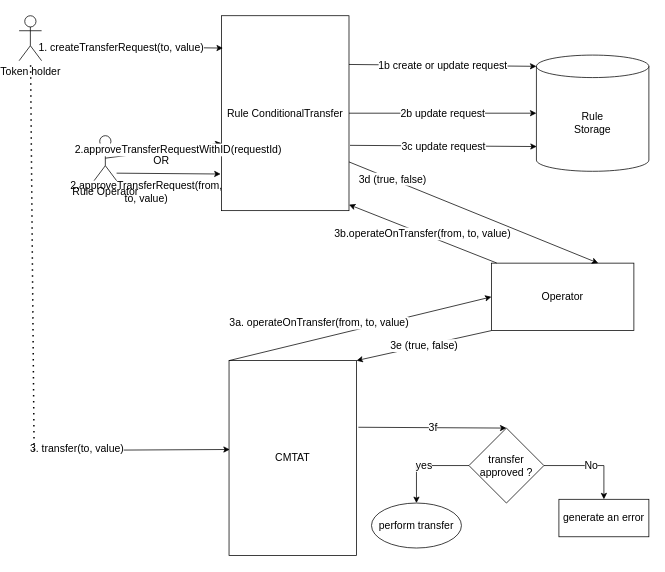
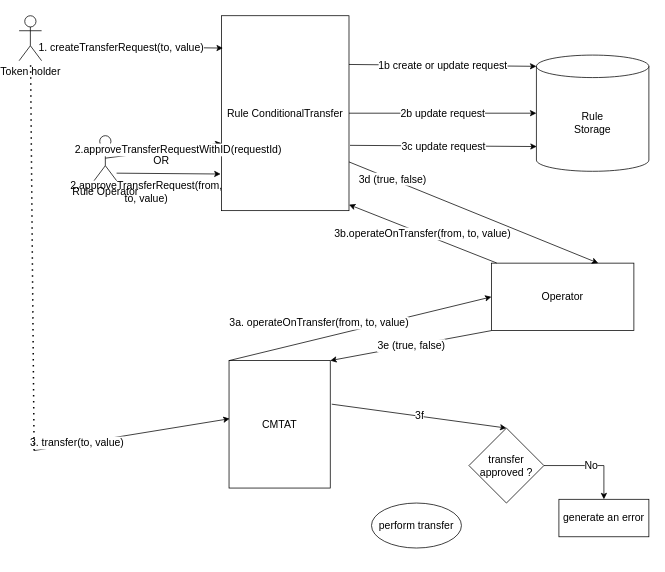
  <mxCell id="0" />
  <mxCell id="1" parent="0" />
  <mxCell id="2" value="Token holder" style="shape=umlActor;verticalLabelPosition=bottom;verticalAlign=top;html=1;outlineConnect=0;fontSize=14;" parent="1" vertex="1"><mxGeometry x="20" y="20" width="30" height="60" as="geometry" /></mxCell>
  <mxCell id="3" value="Rule ConditionalTransfer" style="rounded=0;whiteSpace=wrap;html=1;fontSize=14;" parent="1" vertex="1"><mxGeometry x="290" y="20" width="170" height="260" as="geometry" /></mxCell>
  <mxCell id="4" value="tr" style="endArrow=classic;html=1;rounded=0;entryX=0.011;entryY=0.166;entryDx=0;entryDy=0;entryPerimeter=0;fontSize=14;" parent="1" target="3" edge="1"><mxGeometry width="50" height="50" relative="1" as="geometry"><mxPoint x="50" y="60" as="sourcePoint" /><mxPoint x="290" y="70" as="targetPoint" /></mxGeometry></mxCell>
  <mxCell id="5" value="1. createTransferRequest(to, value)" style="edgeLabel;html=1;align=center;verticalAlign=middle;resizable=0;points=[];fontSize=14;" parent="4" vertex="1" connectable="0"><mxGeometry x="-0.125" y="-1" relative="1" as="geometry"><mxPoint as="offset" /></mxGeometry></mxCell>
  <mxCell id="6" value="Rule&lt;br style=&quot;font-size: 14px;&quot;&gt;Storage" style="shape=cylinder3;whiteSpace=wrap;html=1;boundedLbl=1;backgroundOutline=1;size=15;fontSize=14;" parent="1" vertex="1"><mxGeometry x="710" y="72.5" width="150" height="155" as="geometry" /></mxCell>
  <mxCell id="7" value="1b create or update request" style="endArrow=classic;html=1;rounded=0;entryX=0;entryY=0;entryDx=0;entryDy=15;entryPerimeter=0;exitX=1;exitY=0.25;exitDx=0;exitDy=0;fontSize=14;" parent="1" source="3" target="6" edge="1"><mxGeometry width="50" height="50" relative="1" as="geometry"><mxPoint x="630" y="210" as="sourcePoint" /><mxPoint x="680" y="160" as="targetPoint" /></mxGeometry></mxCell>
  <mxCell id="8" value="Rule Operator" style="shape=umlActor;verticalLabelPosition=bottom;verticalAlign=top;html=1;outlineConnect=0;fontSize=14;" parent="1" vertex="1"><mxGeometry x="120" y="180" width="30" height="60" as="geometry" /></mxCell>
  <mxCell id="9" value="" style="endArrow=classic;html=1;rounded=0;exitX=0.5;exitY=0.5;exitDx=0;exitDy=0;exitPerimeter=0;fontSize=14;" parent="1" source="8" edge="1"><mxGeometry width="50" height="50" relative="1" as="geometry"><mxPoint x="130" y="210" as="sourcePoint" /><mxPoint x="290" y="190" as="targetPoint" /></mxGeometry></mxCell>
  <mxCell id="10" value="2.approveTransferRequestWithID(requestId)" style="edgeLabel;html=1;align=center;verticalAlign=middle;resizable=0;points=[];fontSize=14;" parent="9" vertex="1" connectable="0"><mxGeometry x="0.245" y="-1" relative="1" as="geometry"><mxPoint as="offset" /></mxGeometry></mxCell>
  <mxCell id="11" value="" style="endArrow=classic;html=1;rounded=0;entryX=0.006;entryY=0.456;entryDx=0;entryDy=0;entryPerimeter=0;fontSize=14;" parent="1" target="14" edge="1"><mxGeometry width="50" height="50" relative="1" as="geometry"><mxPoint x="40" y="600" as="sourcePoint" /><mxPoint x="240" y="530" as="targetPoint" /></mxGeometry></mxCell>
  <mxCell id="12" value="3. transfer(to, value)" style="edgeLabel;html=1;align=center;verticalAlign=middle;resizable=0;points=[];fontSize=14;" parent="11" vertex="1" connectable="0"><mxGeometry x="-0.604" y="2" relative="1" as="geometry"><mxPoint x="5" as="offset" /></mxGeometry></mxCell>
  <mxCell id="13" value="perform transfer" style="ellipse;whiteSpace=wrap;html=1;fontSize=14;" parent="1" vertex="1"><mxGeometry x="490" y="670" width="120" height="60" as="geometry" /></mxCell>
- <mxCell id="14" value="CMTAT" style="rounded=0;whiteSpace=wrap;html=1;fontSize=14;" parent="1" vertex="1"><mxGeometry x="300" y="480" width="170" height="260" as="geometry" /></mxCell>
+ <mxCell id="14" value="CMTAT" style="rounded=0;whiteSpace=wrap;html=1;fontSize=14;" parent="1" vertex="1"><mxGeometry x="300" y="480" width="135" height="170" as="geometry" /></mxCell>
  <mxCell id="15" value="3a.&amp;nbsp;&lt;span class=&quot;pl-k&quot; style=&quot;font-size: 14px;&quot;&gt;operateOnTransfer&lt;/span&gt;(from, to, value)" style="endArrow=classic;html=1;rounded=0;exitX=0;exitY=0;exitDx=0;exitDy=0;entryX=0;entryY=0.5;entryDx=0;entryDy=0;fontSize=14;" parent="1" source="14" target="23" edge="1"><mxGeometry x="-0.287" y="20" width="50" height="50" relative="1" as="geometry"><mxPoint x="332.64" y="418.7" as="sourcePoint" /><mxPoint x="390" y="340" as="targetPoint" /><mxPoint as="offset" /></mxGeometry></mxCell>
  <mxCell id="16" value="3e (true, false)" style="endArrow=classic;html=1;rounded=0;exitX=0;exitY=1;exitDx=0;exitDy=0;entryX=1;entryY=0;entryDx=0;entryDy=0;fontSize=14;" parent="1" source="23" target="14" edge="1"><mxGeometry width="50" height="50" relative="1" as="geometry"><mxPoint x="390" y="360" as="sourcePoint" /><mxPoint x="470" y="420" as="targetPoint" /></mxGeometry></mxCell>
  <mxCell id="17" value="transfer approved ?" style="rhombus;whiteSpace=wrap;html=1;fontSize=14;" parent="1" vertex="1"><mxGeometry x="620" y="570" width="100" height="100" as="geometry" /></mxCell>
  <mxCell id="18" value="generate an error" style="rounded=0;whiteSpace=wrap;html=1;fontSize=14;" parent="1" vertex="1"><mxGeometry x="740" y="665" width="120" height="50" as="geometry" /></mxCell>
  <mxCell id="19" value="No" style="endArrow=classic;html=1;rounded=0;exitX=1;exitY=0.5;exitDx=0;exitDy=0;entryX=0.5;entryY=0;entryDx=0;entryDy=0;fontSize=14;" parent="1" source="17" target="18" edge="1"><mxGeometry width="50" height="50" relative="1" as="geometry"><mxPoint x="720" y="630" as="sourcePoint" /><mxPoint x="800" y="550" as="targetPoint" /><Array as="points"><mxPoint x="800" y="620" /></Array></mxGeometry></mxCell>
- <mxCell id="20" value="yes" style="endArrow=classic;html=1;rounded=0;exitX=0;exitY=0.5;exitDx=0;exitDy=0;entryX=0.5;entryY=0;entryDx=0;entryDy=0;fontSize=14;" parent="1" source="17" target="13" edge="1"><mxGeometry width="50" height="50" relative="1" as="geometry"><mxPoint x="700" y="580" as="sourcePoint" /><mxPoint x="550" y="620" as="targetPoint" /><Array as="points"><mxPoint x="550" y="620" /></Array></mxGeometry></mxCell>
  <mxCell id="21" value="3f" style="endArrow=classic;html=1;rounded=0;exitX=1.015;exitY=0.342;exitDx=0;exitDy=0;exitPerimeter=0;entryX=0.5;entryY=0;entryDx=0;entryDy=0;fontSize=14;" parent="1" source="14" target="17" edge="1"><mxGeometry width="50" height="50" relative="1" as="geometry"><mxPoint x="490" y="550" as="sourcePoint" /><mxPoint x="540" y="500" as="targetPoint" /></mxGeometry></mxCell>
  <mxCell id="22" value="" style="endArrow=none;dashed=1;html=1;dashPattern=1 3;strokeWidth=2;rounded=0;fontSize=14;" parent="1" target="2" edge="1"><mxGeometry width="50" height="50" relative="1" as="geometry"><mxPoint x="40" y="600" as="sourcePoint" /><mxPoint x="70" y="160" as="targetPoint" /></mxGeometry></mxCell>
  <mxCell id="23" value="Operator" style="rounded=0;whiteSpace=wrap;html=1;fontSize=14;" parent="1" vertex="1"><mxGeometry x="650" y="350" width="190" height="90" as="geometry" /></mxCell>
  <mxCell id="24" value="3b.operateOnTransfer(from, to, value)" style="endArrow=classic;html=1;rounded=0;exitX=0.037;exitY=-0.002;exitDx=0;exitDy=0;exitPerimeter=0;fontSize=14;" parent="1" source="23" edge="1"><mxGeometry width="50" height="50" relative="1" as="geometry"><mxPoint x="710" y="280" as="sourcePoint" /><mxPoint x="460" y="272" as="targetPoint" /></mxGeometry></mxCell>
  <mxCell id="25" value="" style="endArrow=classic;html=1;rounded=0;entryX=0.75;entryY=0;entryDx=0;entryDy=0;exitX=1;exitY=0.75;exitDx=0;exitDy=0;fontSize=14;" parent="1" source="3" target="23" edge="1"><mxGeometry width="50" height="50" relative="1" as="geometry"><mxPoint x="520" y="320" as="sourcePoint" /><mxPoint x="570" y="270" as="targetPoint" /></mxGeometry></mxCell>
  <mxCell id="26" value="3d (true, false)" style="edgeLabel;html=1;align=center;verticalAlign=middle;resizable=0;points=[];fontSize=14;" parent="25" vertex="1" connectable="0"><mxGeometry x="-0.653" y="1" relative="1" as="geometry"><mxPoint as="offset" /></mxGeometry></mxCell>
  <mxCell id="27" value="OR" style="text;html=1;strokeColor=none;fillColor=none;align=center;verticalAlign=middle;whiteSpace=wrap;rounded=0;fontSize=14;" parent="1" vertex="1"><mxGeometry x="180" y="198" width="60" height="30" as="geometry" /></mxCell>
  <mxCell id="28" value="" style="endArrow=classic;html=1;rounded=0;entryX=-0.007;entryY=0.812;entryDx=0;entryDy=0;entryPerimeter=0;fontSize=14;" parent="1" target="3" edge="1"><mxGeometry width="50" height="50" relative="1" as="geometry"><mxPoint x="150" y="230" as="sourcePoint" /><mxPoint x="240" y="230" as="targetPoint" /></mxGeometry></mxCell>
  <mxCell id="29" value="2.approveTransferRequest(from, to, value)" style="text;html=1;strokeColor=none;fillColor=none;align=center;verticalAlign=middle;whiteSpace=wrap;rounded=0;fontSize=14;" parent="1" vertex="1"><mxGeometry x="160" y="240" width="60" height="30" as="geometry" /></mxCell>
  <mxCell id="30" value="2b update request" style="endArrow=classic;html=1;rounded=0;entryX=0;entryY=0.5;entryDx=0;entryDy=0;entryPerimeter=0;exitX=1;exitY=0.5;exitDx=0;exitDy=0;fontSize=14;" parent="1" source="3" target="6" edge="1"><mxGeometry width="50" height="50" relative="1" as="geometry"><mxPoint x="470" y="95" as="sourcePoint" /><mxPoint x="720" y="97.5" as="targetPoint" /></mxGeometry></mxCell>
  <mxCell id="31" value="3c update request" style="endArrow=classic;html=1;rounded=0;entryX=0.003;entryY=0.787;entryDx=0;entryDy=0;entryPerimeter=0;exitX=1.008;exitY=0.665;exitDx=0;exitDy=0;exitPerimeter=0;fontSize=14;" parent="1" source="3" target="6" edge="1"><mxGeometry width="50" height="50" relative="1" as="geometry"><mxPoint x="470" y="160" as="sourcePoint" /><mxPoint x="720" y="160" as="targetPoint" /></mxGeometry></mxCell>
